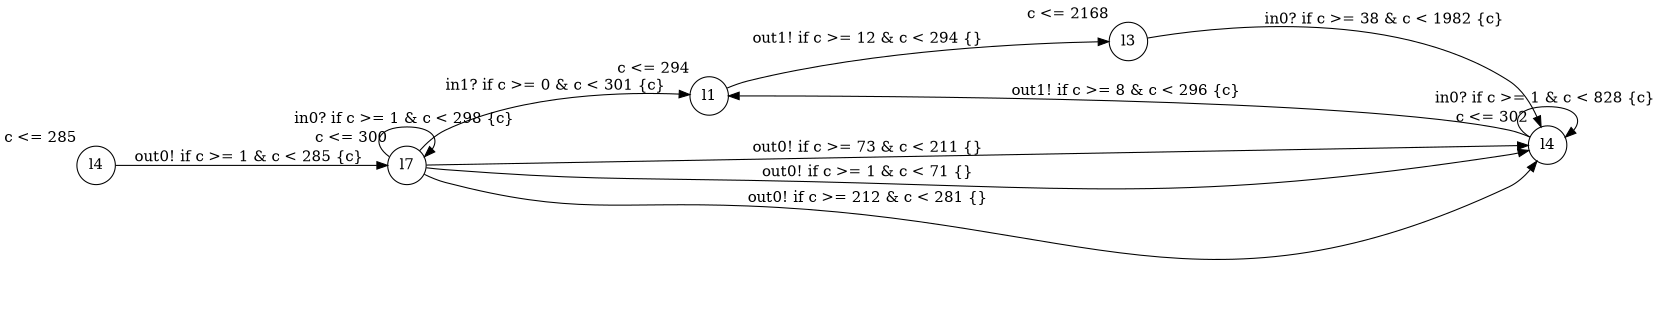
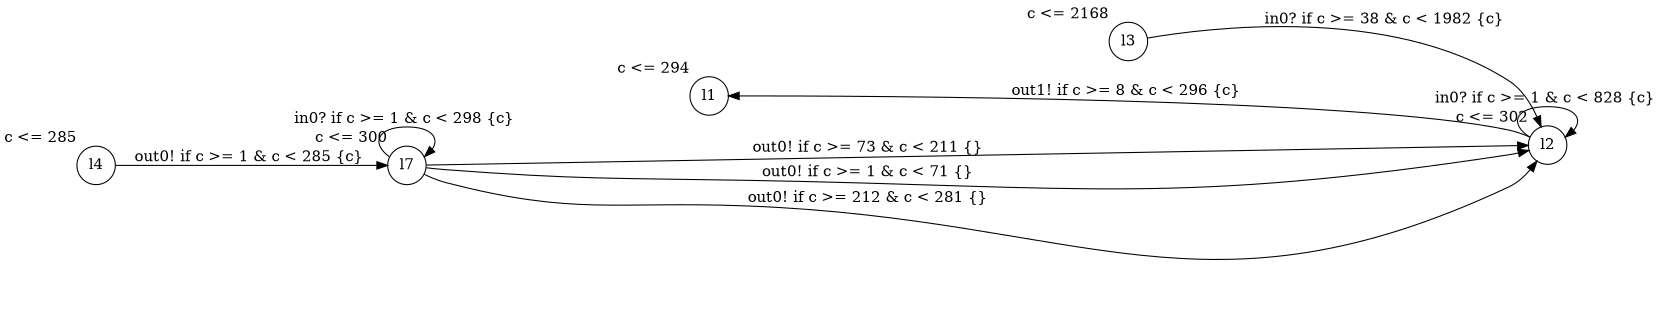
  digraph {
    rankdir=LR
    node [margin=0 shape=circle]
    n1 [label=l7 xlabel="c <= 300"]
    n2 [label=l1 xlabel="c <= 294"]
-   n3 [label=l4 xlabel="c <= 302"]
+   n3 [label=l2 xlabel="c <= 302"]
    n4 [label=l3 xlabel="c <= 2168"]
    n5 [label=l4 xlabel="c <= 285"]
    n1 -> n1 [label="in0? if c >= 1 & c < 298 {c} "]
-   n1 -> n2 [label="in1? if c >= 0 & c < 301 {c} "]
    n1 -> n3 [label="out0! if c >= 73 & c < 211 {} "]
    n1 -> n3 [label="out0! if c >= 1 & c < 71 {} "]
    n1 -> n3 [label="out0! if c >= 212 & c < 281 {} "]
-   n2 -> n4 [label="out1! if c >= 12 & c < 294 {} "]
    n3 -> n2 [label="out1! if c >= 8 & c < 296 {c} "]
    n3 -> n3 [label="in0? if c >= 1 & c < 828 {c} "]
    n4 -> n3 [label="in0? if c >= 38 & c < 1982 {c} "]
    n5 -> n1 [label="out0! if c >= 1 & c < 285 {c} "]
  }
